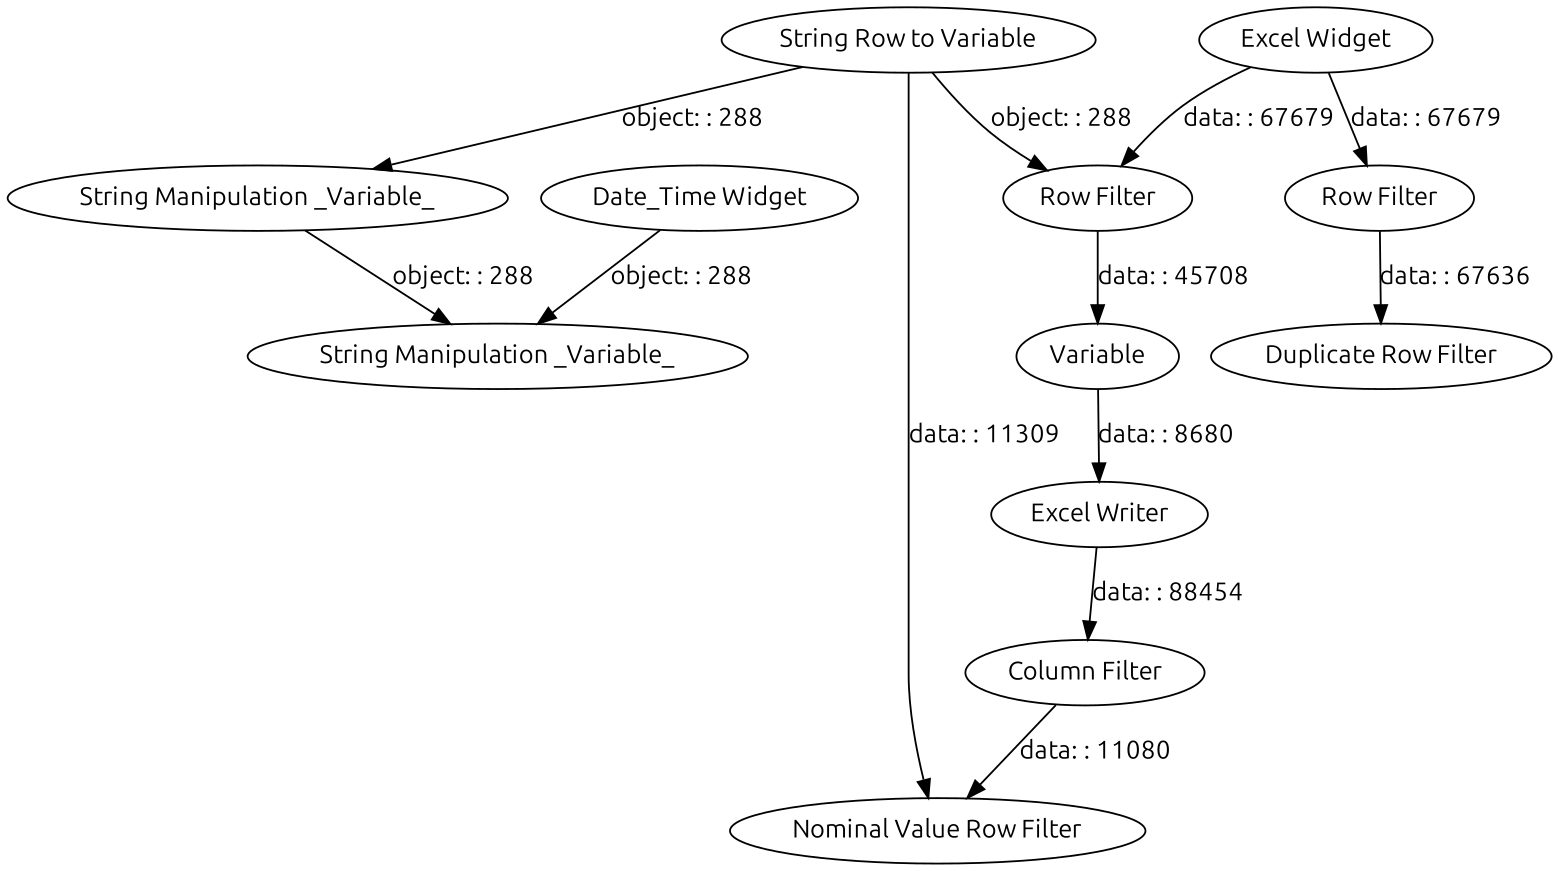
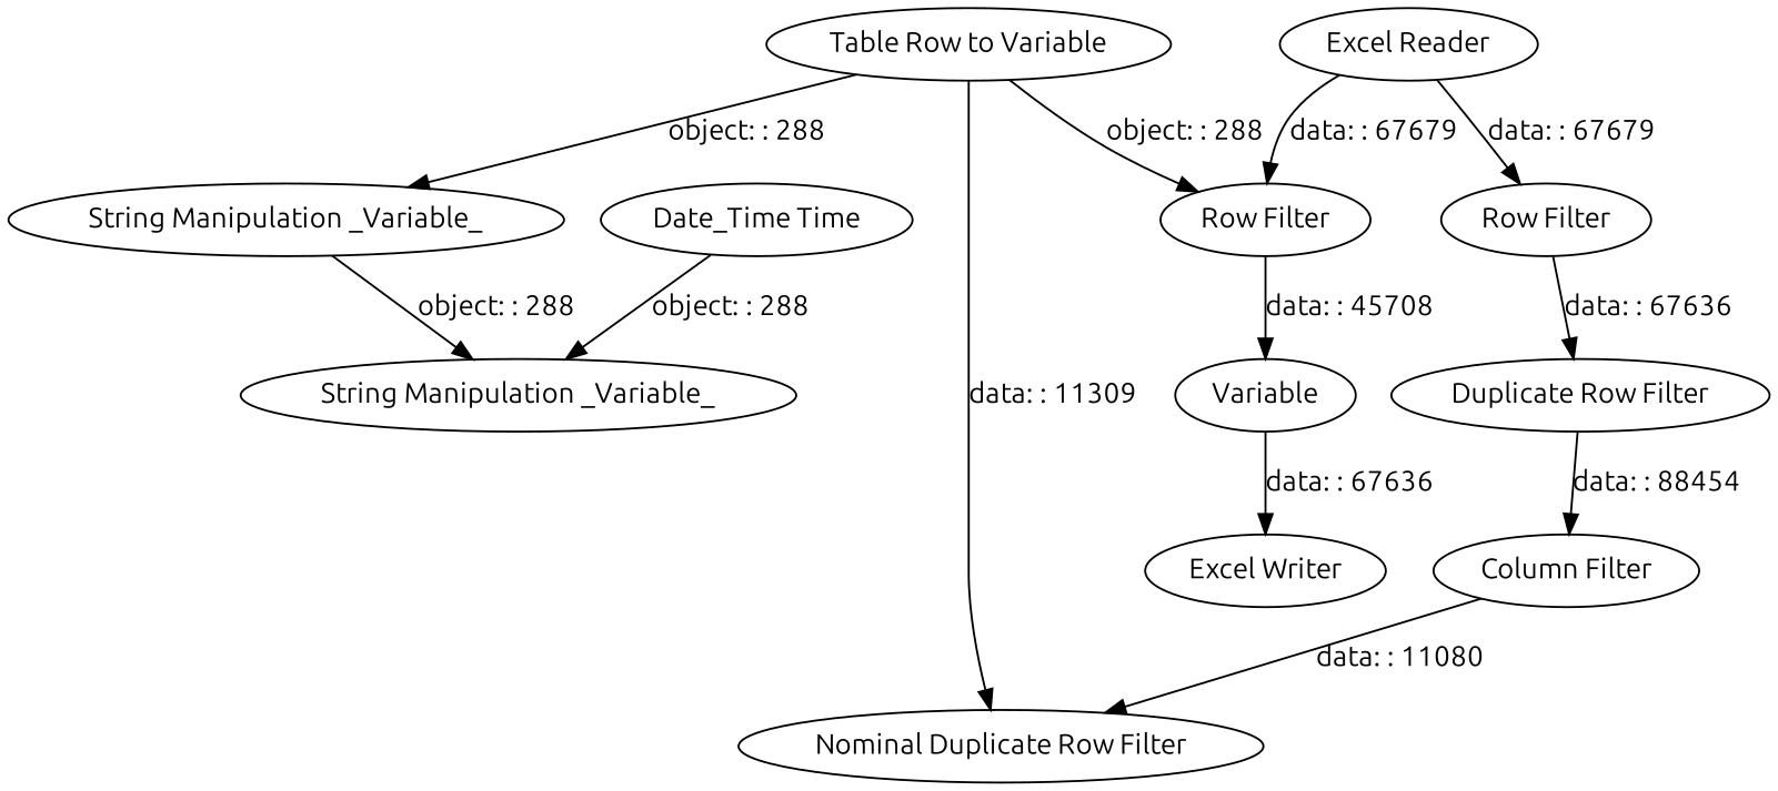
  digraph {
    fontname=Ubuntu
    rankdir=TB
    node [fontname=Ubuntu]
    edge [fontname=Ubuntu]
    n1 [label="String Manipulation _Variable_"]
-   n2 [label="Nominal Value Row Filter"]
-   n3 [label="String Row to Variable"]
+   n2 [label="Nominal Duplicate Row Filter"]
+   n3 [label="Table Row to Variable"]
    n4 [label="Row Filter"]
    n5 [label="String Manipulation _Variable_"]
    n6 [label="Row Filter"]
    n7 [label="Duplicate Row Filter"]
    n8 [label="Column Filter"]
    n9 [label=Variable]
    n10 [label="Excel Writer"]
-   n11 [label="Date_Time Widget"]
-   n12 [label="Excel Widget"]
+   n11 [label="Date_Time Time"]
+   n12 [label="Excel Reader"]
    n3 -> n2 [label="data: : 11309"]
    n3 -> n4 [label="object: : 288"]
    n3 -> n5 [label="object: : 288"]
    n4 -> n9 [label="data: : 45708"]
    n5 -> n1 [label="object: : 288"]
    n6 -> n7 [label="data: : 67636"]
-   n10 -> n8 [label="data: : 88454"]
+   n7 -> n8 [label="data: : 88454"]
    n8 -> n2 [label="data: : 11080"]
-   n9 -> n10 [label="data: : 8680"]
+   n9 -> n10 [label="data: : 67636"]
    n11 -> n1 [label="object: : 288"]
    n12 -> n4 [label="data: : 67679"]
    n12 -> n6 [label="data: : 67679"]
  }
